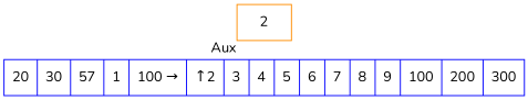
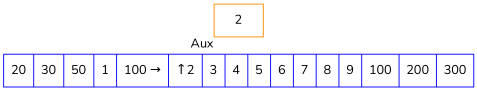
  digraph {
    rankdir=LR
    fontname=Nunito
    node [shape=record fontname=Nunito]
-   n1 [label="{ 20|30|57|1|100 → | ↑ 2|3|4|5|6|7|8|9|100|200|300}" color=blue]
+   n1 [label="{ 20|30|50|1|100 → | ↑ 2|3|4|5|6|7|8|9|100|200|300}" color=blue]
    n2 [label="{2}" xlabel=Aux color=darkorange]
  }
